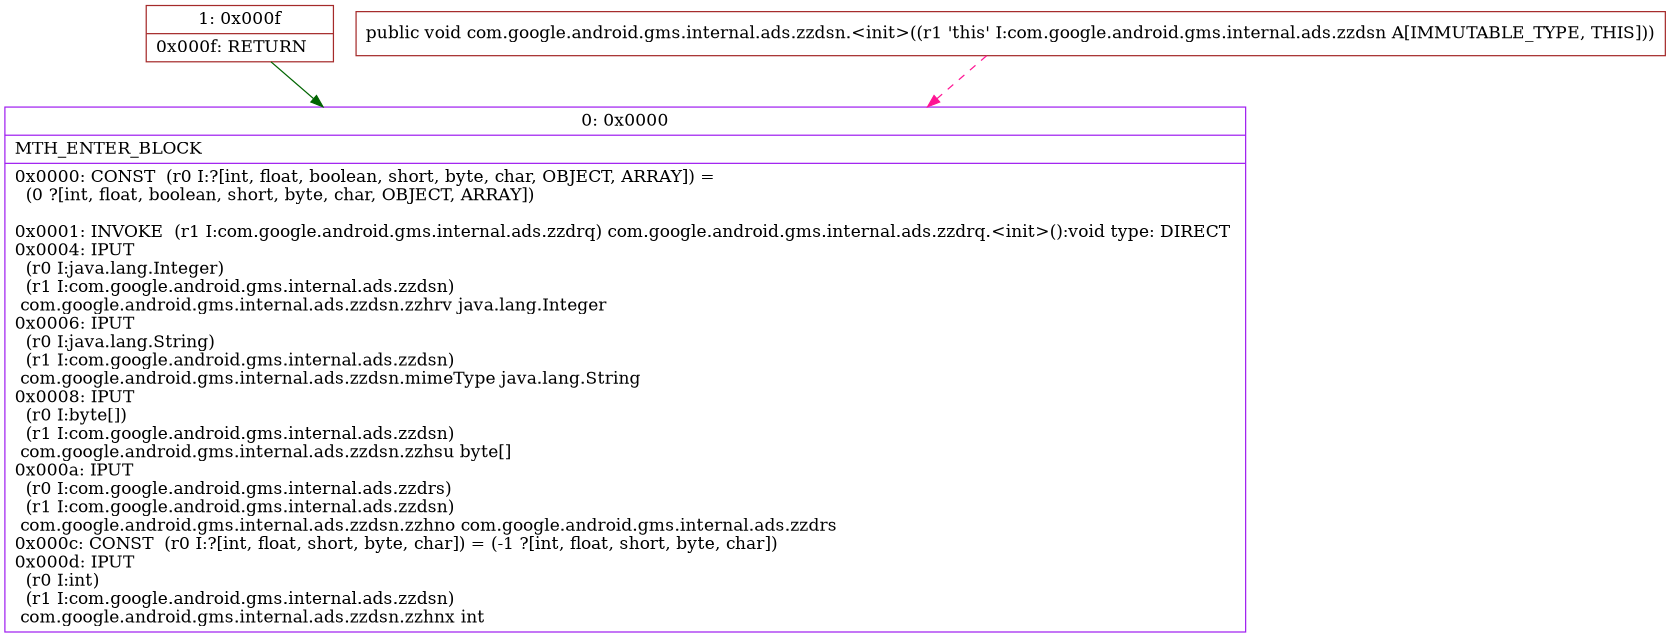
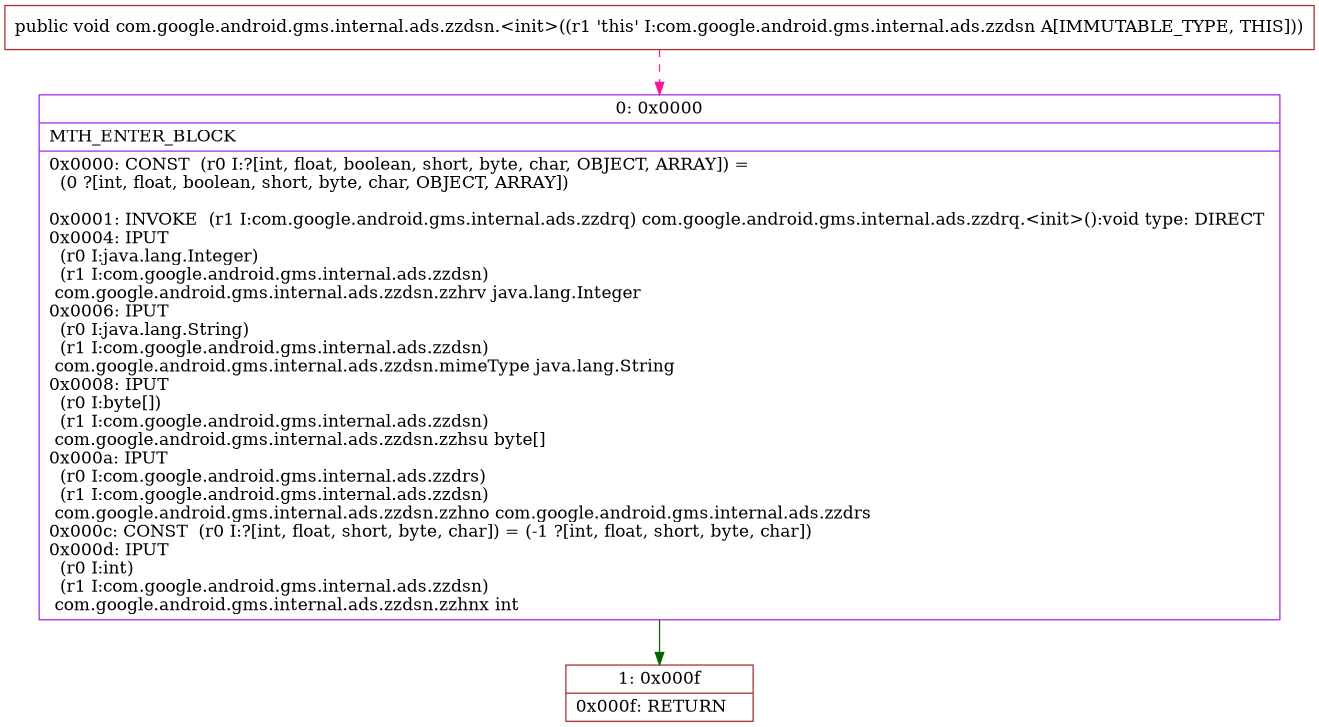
  digraph {
    node [shape=record color=brown]
    n1 [label="{0\:\ 0x0000|MTH_ENTER_BLOCK\l|0x0000: CONST  (r0 I:?[int, float, boolean, short, byte, char, OBJECT, ARRAY]) = \l  (0 ?[int, float, boolean, short, byte, char, OBJECT, ARRAY])\l \l0x0001: INVOKE  (r1 I:com.google.android.gms.internal.ads.zzdrq) com.google.android.gms.internal.ads.zzdrq.\<init\>():void type: DIRECT \l0x0004: IPUT  \l  (r0 I:java.lang.Integer)\l  (r1 I:com.google.android.gms.internal.ads.zzdsn)\l com.google.android.gms.internal.ads.zzdsn.zzhrv java.lang.Integer \l0x0006: IPUT  \l  (r0 I:java.lang.String)\l  (r1 I:com.google.android.gms.internal.ads.zzdsn)\l com.google.android.gms.internal.ads.zzdsn.mimeType java.lang.String \l0x0008: IPUT  \l  (r0 I:byte[])\l  (r1 I:com.google.android.gms.internal.ads.zzdsn)\l com.google.android.gms.internal.ads.zzdsn.zzhsu byte[] \l0x000a: IPUT  \l  (r0 I:com.google.android.gms.internal.ads.zzdrs)\l  (r1 I:com.google.android.gms.internal.ads.zzdsn)\l com.google.android.gms.internal.ads.zzdsn.zzhno com.google.android.gms.internal.ads.zzdrs \l0x000c: CONST  (r0 I:?[int, float, short, byte, char]) = (\-1 ?[int, float, short, byte, char]) \l0x000d: IPUT  \l  (r0 I:int)\l  (r1 I:com.google.android.gms.internal.ads.zzdsn)\l com.google.android.gms.internal.ads.zzdsn.zzhnx int \l}" color=purple]
    n2 [label="{1\:\ 0x000f|0x000f: RETURN   \l}"]
    n3 [label="{public void com.google.android.gms.internal.ads.zzdsn.\<init\>((r1 'this' I:com.google.android.gms.internal.ads.zzdsn A[IMMUTABLE_TYPE, THIS])) }"]
-   n2 -> n1 [color=darkgreen style=solid]
+   n1 -> n2 [color=darkgreen style=solid]
    n3 -> n1 [color=deeppink style=dashed]
  }
